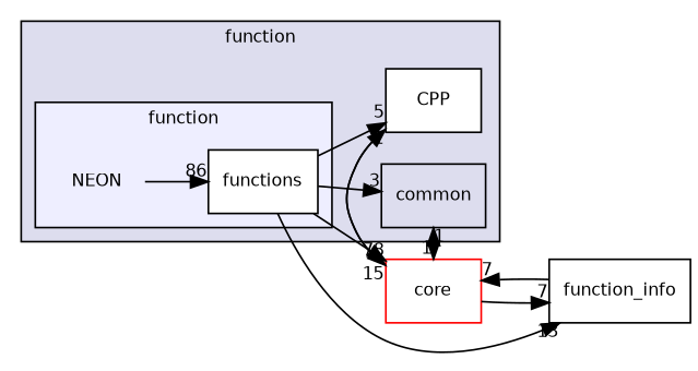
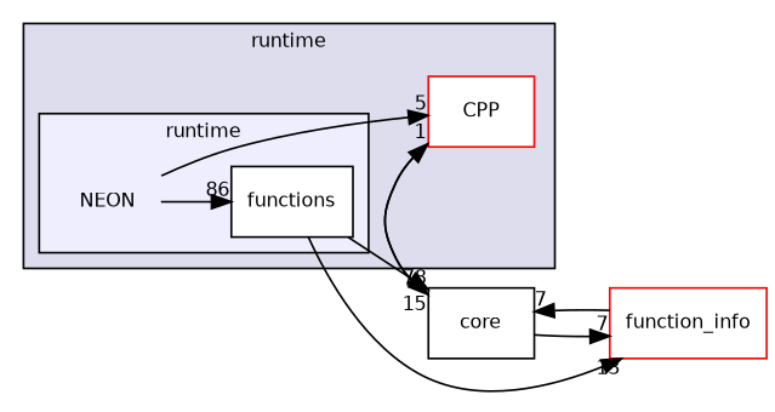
  digraph {
    compound=true
    rankdir=LR
    node [fontname=Helvetica fontsize=10 shape=box]
    edge [headlabel=1 labeldistance=1.5 labelfontname=Helvetica labelfontsize=10]
    n1 [label=NEON shape=plaintext]
    n2 [fillcolor=white label=functions style=filled]
-   n3 [color=black fillcolor=white label=CPP style=filled]
-   n4 [label=common]
-   n5 [color=red fillcolor=white label=core style=filled]
-   n6 [label=function_info]
+   n3 [color=red fillcolor=white label=CPP style=filled]
+   n5 [color=black fillcolor=white label=core style=filled]
+   n6 [label=function_info color=red]
    subgraph cluster_1 {
      bgcolor="#ddddee"
      fontname=Helvetica
      fontsize=10
-     label=function
+     label=runtime
      pencolor=black
      n3
-     n4
      subgraph cluster_2 {
        bgcolor="#eeeeff"
        fontname=Helvetica
        fontsize=10
        pencolor=black
        n1
        n2
      }
    }
    n1 -> n2 [headlabel=86]
-   n2 -> n3 [headlabel=5]
-   n2 -> n4 [headlabel=3]
+   n1 -> n3 [headlabel=5]
    n2 -> n5 [headlabel=78]
    n2 -> n6 [headlabel=13]
    n3 -> n5 [headlabel=15]
-   n4 -> n5
    n5 -> n3
-   n5 -> n4
    n5 -> n6 [headlabel=7]
    n6 -> n5 [headlabel=7]
  }
